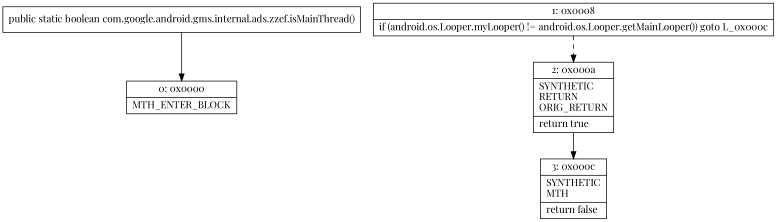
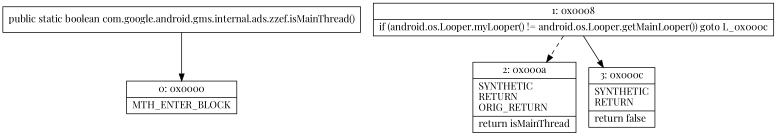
  digraph {
    fontname="Playfair Display"
    node [fontname="Playfair Display" shape=record]
    edge [fontname="Playfair Display"]
    n1 [label="{0\:\ 0x0000|MTH_ENTER_BLOCK\l}"]
    n2 [label="{1\:\ 0x0008|if (android.os.Looper.myLooper() != android.os.Looper.getMainLooper()) goto L_0x000c\l}"]
-   n3 [label="{2\:\ 0x000a|SYNTHETIC\lRETURN\lORIG_RETURN\l|return true\l}"]
-   n4 [label="{3\:\ 0x000c|SYNTHETIC\lMTH\l|return false\l}"]
+   n3 [label="{2\:\ 0x000a|SYNTHETIC\lRETURN\lORIG_RETURN\l|return isMainThread\l}"]
+   n4 [label="{3\:\ 0x000c|SYNTHETIC\lRETURN\l|return false\l}"]
    n5 [label="{public static boolean com.google.android.gms.internal.ads.zzef.isMainThread() }"]
    n2 -> n3 [style=dashed]
-   n3 -> n4
+   n2 -> n4
    n5 -> n1
  }
